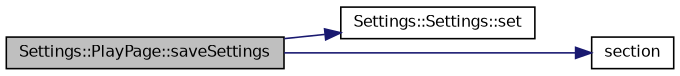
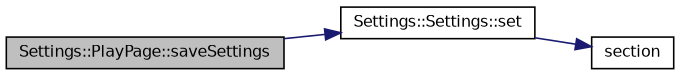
  digraph {
    rankdir=LR
    node [color=black fillcolor=white fontname=Helvetica fontsize=10 shape=record style=filled]
    edge [color=midnightblue fontname=Helvetica fontsize=10 labelfontname=Helvetica labelfontsize=10 style=solid]
    n1 [fillcolor=grey75 fontcolor=black height=0.2 label="Settings::PlayPage::saveSettings" width=0.4]
    n2 [height=0.2 label="Settings::Settings::set" width=0.4]
    n3 [height=0.2 label=section width=0.4]
    n1 -> n2
-   n1 -> n3
+   n2 -> n3
  }
